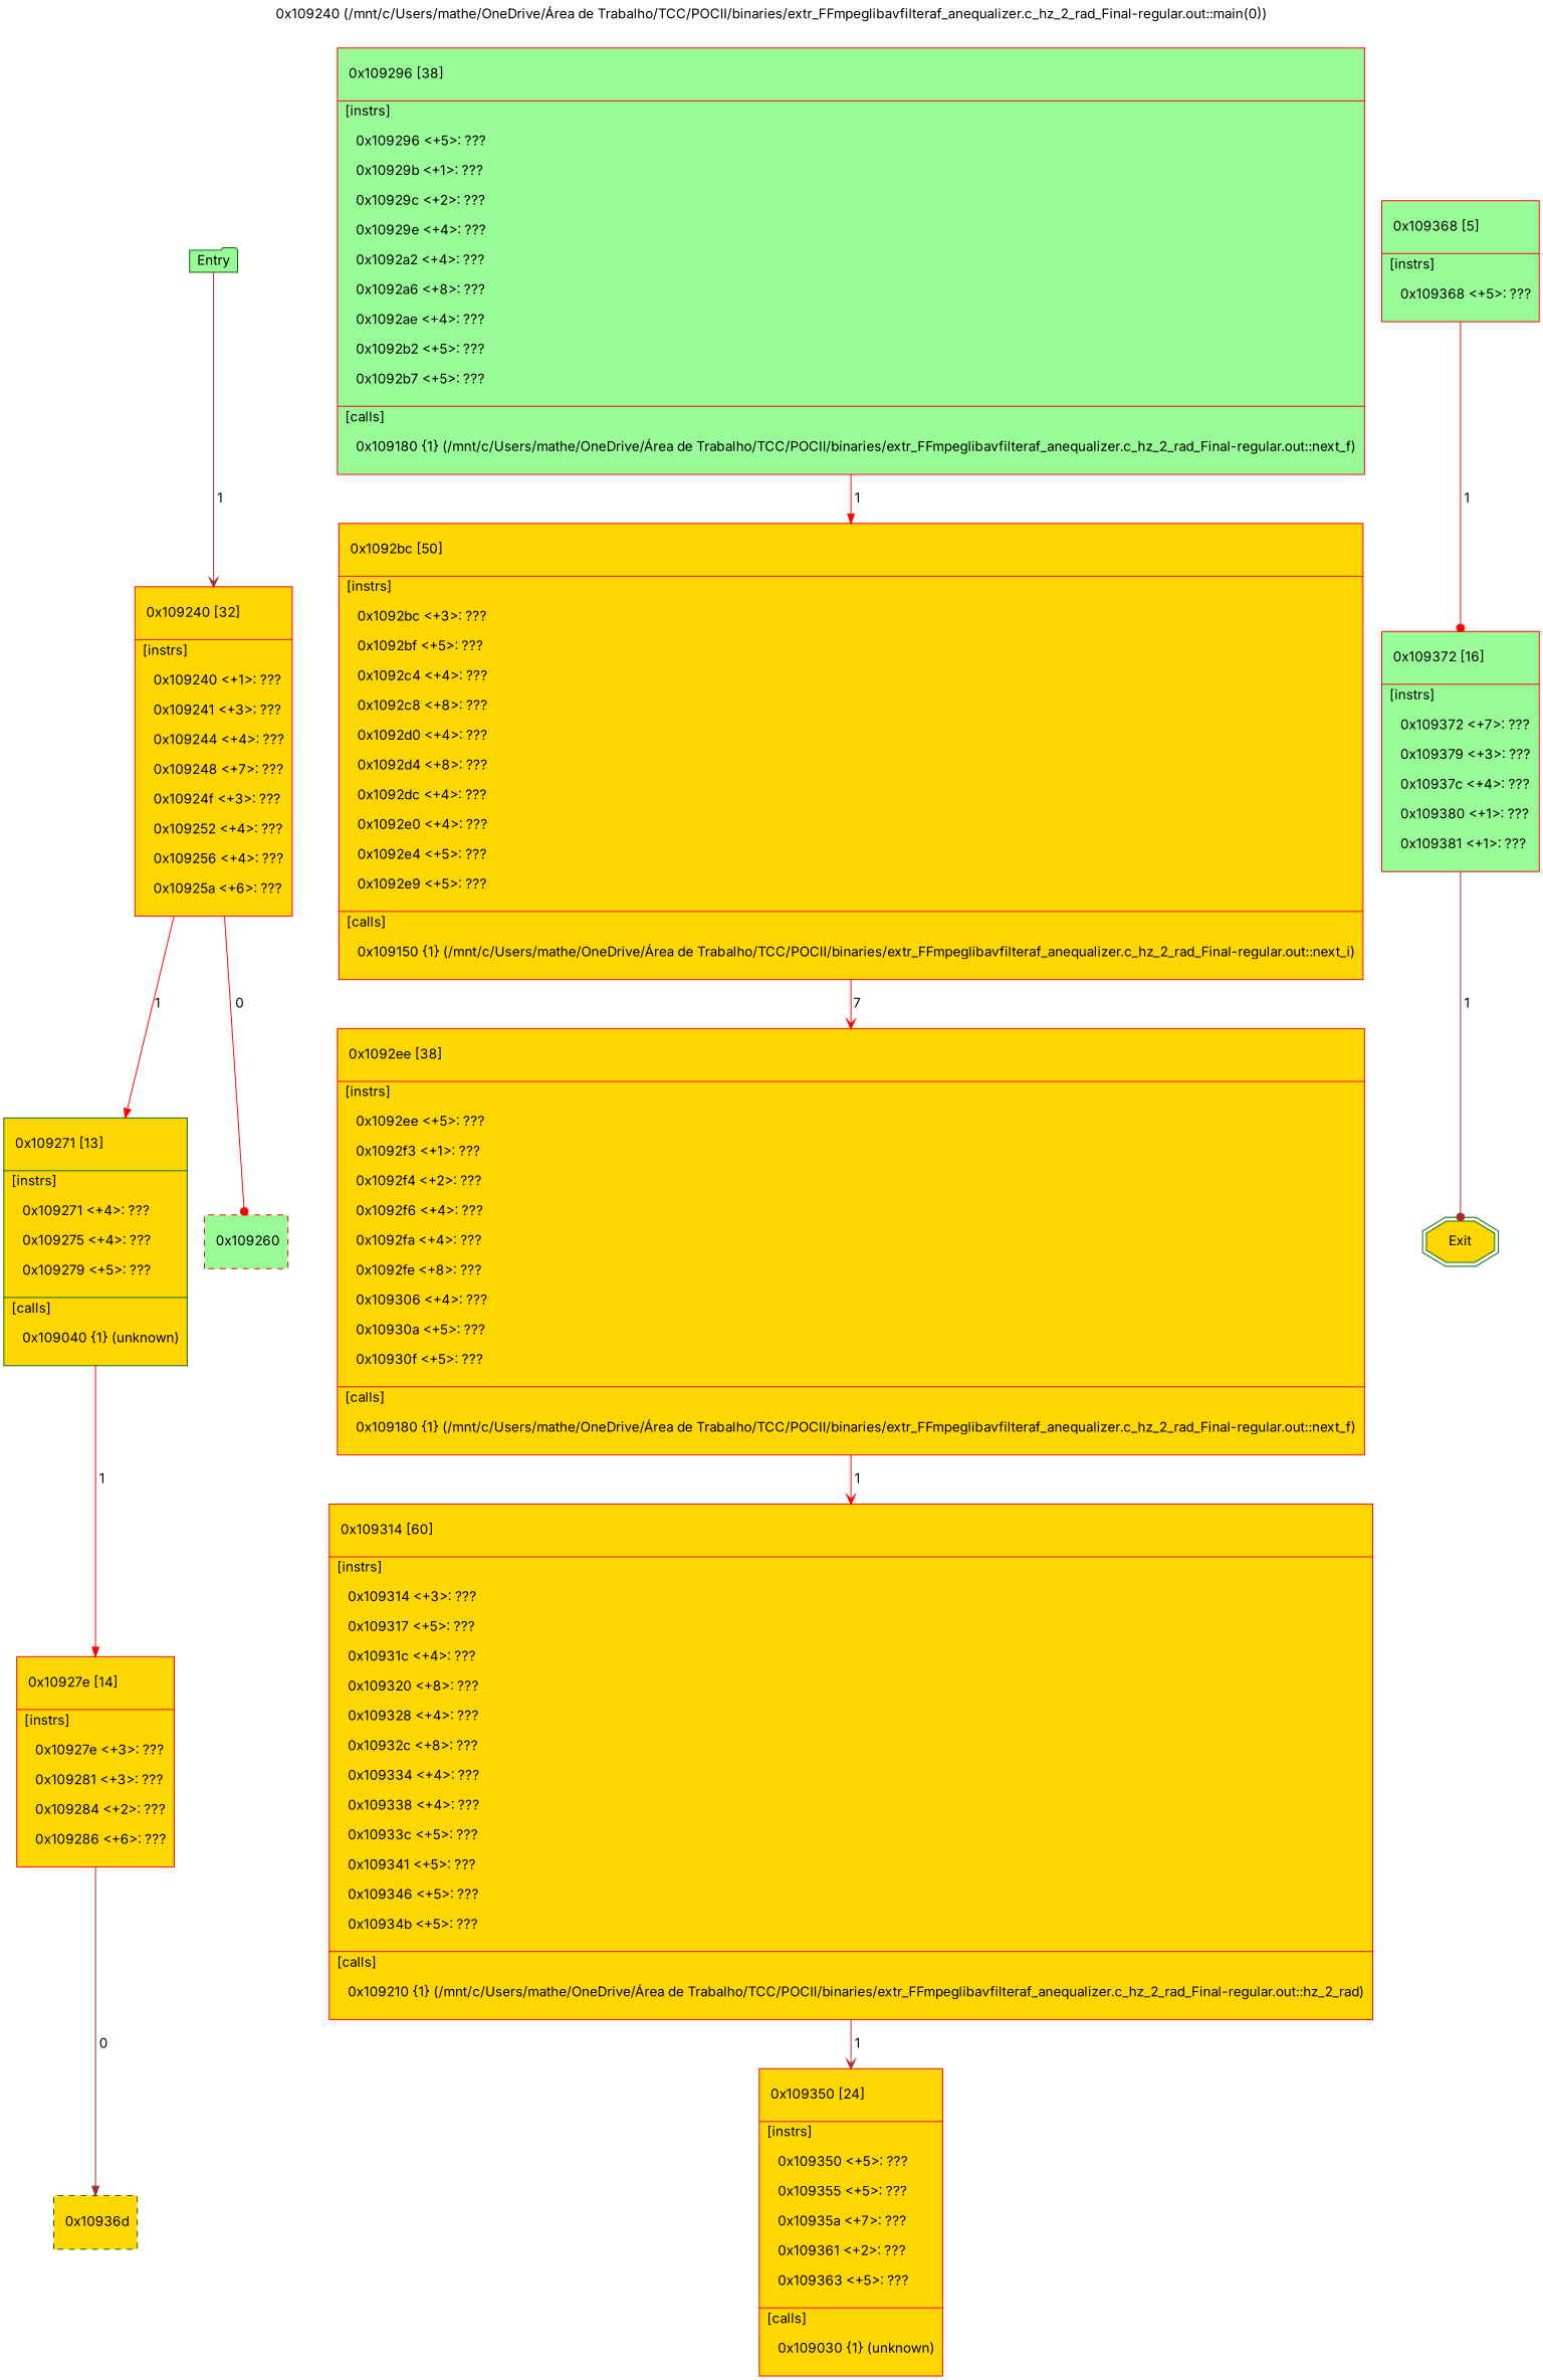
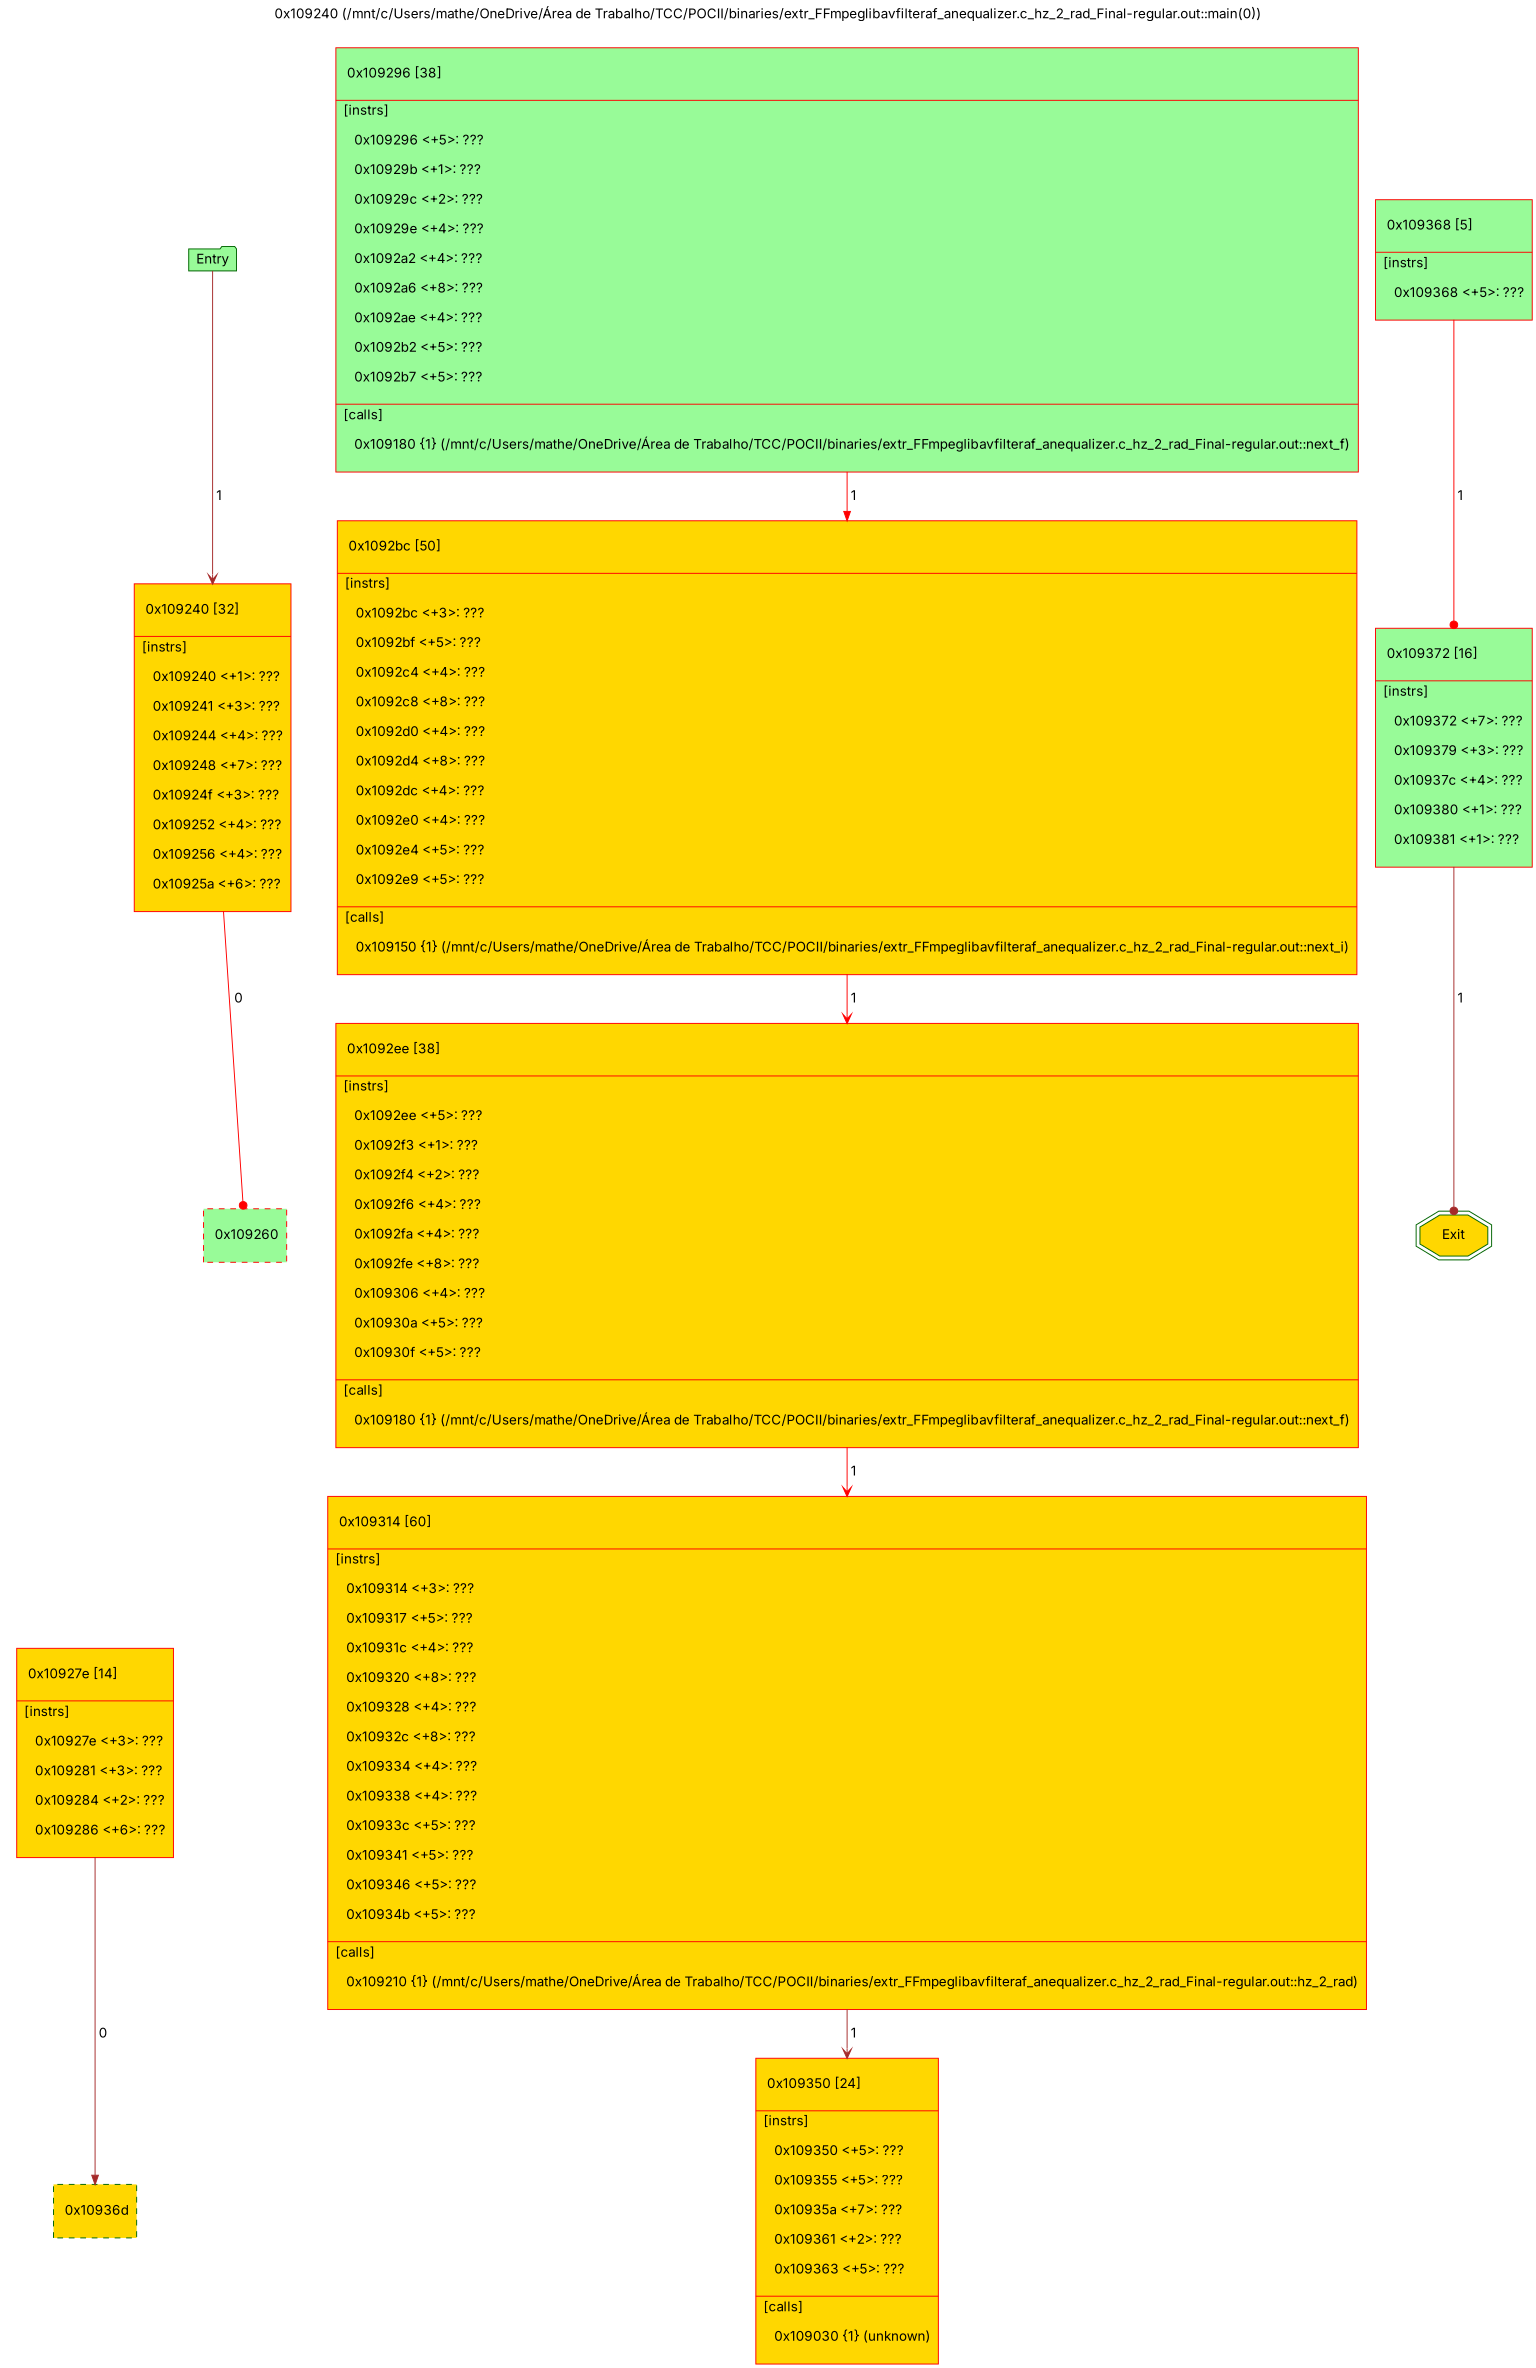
  digraph {
    fontname=Inter
    label="0x109240 (/mnt/c/Users/mathe/OneDrive/Área de Trabalho/TCC/POCII/binaries/extr_FFmpeglibavfilteraf_anequalizer.c_hz_2_rad_Final-regular.out::main(0))"
    labelloc=t
    node [color=red fillcolor=gold fontname=Inter shape=record style=filled]
    edge [arrowhead=vee color=red fontname=Inter]
    Entry [color=darkgreen fillcolor=palegreen height=0.3 shape=folder width=0.3]
    n2 [label="{\n     0x109240 [32]\l\n     | [instrs]\l\n     &nbsp;&nbsp;0x109240 \<+1\>: ???\l\n     &nbsp;&nbsp;0x109241 \<+3\>: ???\l\n     &nbsp;&nbsp;0x109244 \<+4\>: ???\l\n     &nbsp;&nbsp;0x109248 \<+7\>: ???\l\n     &nbsp;&nbsp;0x10924f \<+3\>: ???\l\n     &nbsp;&nbsp;0x109252 \<+4\>: ???\l\n     &nbsp;&nbsp;0x109256 \<+4\>: ???\l\n     &nbsp;&nbsp;0x10925a \<+6\>: ???\l\n  }"]
-   n3 [color=darkgreen label="{\n     0x109271 [13]\l\n     | [instrs]\l\n     &nbsp;&nbsp;0x109271 \<+4\>: ???\l\n     &nbsp;&nbsp;0x109275 \<+4\>: ???\l\n     &nbsp;&nbsp;0x109279 \<+5\>: ???\l\n     | [calls]\l\n     &nbsp;&nbsp;0x109040 \{1\} (unknown)\l\n  }"]
    n4 [fillcolor=palegreen label="{\n     0x109260\l\n  }" style="dashed,filled"]
    n5 [label="{\n     0x10927e [14]\l\n     | [instrs]\l\n     &nbsp;&nbsp;0x10927e \<+3\>: ???\l\n     &nbsp;&nbsp;0x109281 \<+3\>: ???\l\n     &nbsp;&nbsp;0x109284 \<+2\>: ???\l\n     &nbsp;&nbsp;0x109286 \<+6\>: ???\l\n  }"]
    n6 [color=darkgreen label="{\n     0x10936d\l\n  }" style="dashed,filled"]
    n7 [fillcolor=palegreen label="{\n     0x109296 [38]\l\n     | [instrs]\l\n     &nbsp;&nbsp;0x109296 \<+5\>: ???\l\n     &nbsp;&nbsp;0x10929b \<+1\>: ???\l\n     &nbsp;&nbsp;0x10929c \<+2\>: ???\l\n     &nbsp;&nbsp;0x10929e \<+4\>: ???\l\n     &nbsp;&nbsp;0x1092a2 \<+4\>: ???\l\n     &nbsp;&nbsp;0x1092a6 \<+8\>: ???\l\n     &nbsp;&nbsp;0x1092ae \<+4\>: ???\l\n     &nbsp;&nbsp;0x1092b2 \<+5\>: ???\l\n     &nbsp;&nbsp;0x1092b7 \<+5\>: ???\l\n     | [calls]\l\n     &nbsp;&nbsp;0x109180 \{1\} (/mnt/c/Users/mathe/OneDrive/Área de Trabalho/TCC/POCII/binaries/extr_FFmpeglibavfilteraf_anequalizer.c_hz_2_rad_Final-regular.out::next_f)\l\n  }"]
    n8 [label="{\n     0x1092bc [50]\l\n     | [instrs]\l\n     &nbsp;&nbsp;0x1092bc \<+3\>: ???\l\n     &nbsp;&nbsp;0x1092bf \<+5\>: ???\l\n     &nbsp;&nbsp;0x1092c4 \<+4\>: ???\l\n     &nbsp;&nbsp;0x1092c8 \<+8\>: ???\l\n     &nbsp;&nbsp;0x1092d0 \<+4\>: ???\l\n     &nbsp;&nbsp;0x1092d4 \<+8\>: ???\l\n     &nbsp;&nbsp;0x1092dc \<+4\>: ???\l\n     &nbsp;&nbsp;0x1092e0 \<+4\>: ???\l\n     &nbsp;&nbsp;0x1092e4 \<+5\>: ???\l\n     &nbsp;&nbsp;0x1092e9 \<+5\>: ???\l\n     | [calls]\l\n     &nbsp;&nbsp;0x109150 \{1\} (/mnt/c/Users/mathe/OneDrive/Área de Trabalho/TCC/POCII/binaries/extr_FFmpeglibavfilteraf_anequalizer.c_hz_2_rad_Final-regular.out::next_i)\l\n  }"]
    Exit [color=darkgreen height=0.3 peripheries=2 shape=octagon width=0.3]
    n10 [label="{\n     0x1092ee [38]\l\n     | [instrs]\l\n     &nbsp;&nbsp;0x1092ee \<+5\>: ???\l\n     &nbsp;&nbsp;0x1092f3 \<+1\>: ???\l\n     &nbsp;&nbsp;0x1092f4 \<+2\>: ???\l\n     &nbsp;&nbsp;0x1092f6 \<+4\>: ???\l\n     &nbsp;&nbsp;0x1092fa \<+4\>: ???\l\n     &nbsp;&nbsp;0x1092fe \<+8\>: ???\l\n     &nbsp;&nbsp;0x109306 \<+4\>: ???\l\n     &nbsp;&nbsp;0x10930a \<+5\>: ???\l\n     &nbsp;&nbsp;0x10930f \<+5\>: ???\l\n     | [calls]\l\n     &nbsp;&nbsp;0x109180 \{1\} (/mnt/c/Users/mathe/OneDrive/Área de Trabalho/TCC/POCII/binaries/extr_FFmpeglibavfilteraf_anequalizer.c_hz_2_rad_Final-regular.out::next_f)\l\n  }"]
    n11 [label="{\n     0x109314 [60]\l\n     | [instrs]\l\n     &nbsp;&nbsp;0x109314 \<+3\>: ???\l\n     &nbsp;&nbsp;0x109317 \<+5\>: ???\l\n     &nbsp;&nbsp;0x10931c \<+4\>: ???\l\n     &nbsp;&nbsp;0x109320 \<+8\>: ???\l\n     &nbsp;&nbsp;0x109328 \<+4\>: ???\l\n     &nbsp;&nbsp;0x10932c \<+8\>: ???\l\n     &nbsp;&nbsp;0x109334 \<+4\>: ???\l\n     &nbsp;&nbsp;0x109338 \<+4\>: ???\l\n     &nbsp;&nbsp;0x10933c \<+5\>: ???\l\n     &nbsp;&nbsp;0x109341 \<+5\>: ???\l\n     &nbsp;&nbsp;0x109346 \<+5\>: ???\l\n     &nbsp;&nbsp;0x10934b \<+5\>: ???\l\n     | [calls]\l\n     &nbsp;&nbsp;0x109210 \{1\} (/mnt/c/Users/mathe/OneDrive/Área de Trabalho/TCC/POCII/binaries/extr_FFmpeglibavfilteraf_anequalizer.c_hz_2_rad_Final-regular.out::hz_2_rad)\l\n  }"]
    n12 [label="{\n     0x109350 [24]\l\n     | [instrs]\l\n     &nbsp;&nbsp;0x109350 \<+5\>: ???\l\n     &nbsp;&nbsp;0x109355 \<+5\>: ???\l\n     &nbsp;&nbsp;0x10935a \<+7\>: ???\l\n     &nbsp;&nbsp;0x109361 \<+2\>: ???\l\n     &nbsp;&nbsp;0x109363 \<+5\>: ???\l\n     | [calls]\l\n     &nbsp;&nbsp;0x109030 \{1\} (unknown)\l\n  }"]
    n13 [fillcolor=palegreen label="{\n     0x109368 [5]\l\n     | [instrs]\l\n     &nbsp;&nbsp;0x109368 \<+5\>: ???\l\n  }"]
    n14 [fillcolor=palegreen label="{\n     0x109372 [16]\l\n     | [instrs]\l\n     &nbsp;&nbsp;0x109372 \<+7\>: ???\l\n     &nbsp;&nbsp;0x109379 \<+3\>: ???\l\n     &nbsp;&nbsp;0x10937c \<+4\>: ???\l\n     &nbsp;&nbsp;0x109380 \<+1\>: ???\l\n     &nbsp;&nbsp;0x109381 \<+1\>: ???\l\n  }"]
    Entry -> n2 [color=brown label=" 1"]
-   n2 -> n3 [arrowhead=normal label=" 1"]
    n2 -> n4 [arrowhead=dot label=" 0"]
-   n3 -> n5 [arrowhead=normal label=" 1"]
    n5 -> n6 [arrowhead=normal color=brown label=" 0"]
    n7 -> n8 [arrowhead=normal label=" 1"]
-   n8 -> n10 [label=" 7"]
+   n8 -> n10 [label=" 1"]
    n10 -> n11 [label=" 1"]
    n11 -> n12 [color=brown label=" 1"]
    n13 -> n14 [arrowhead=dot label=" 1"]
    n14 -> Exit [arrowhead=dot color=brown label=" 1"]
  }
